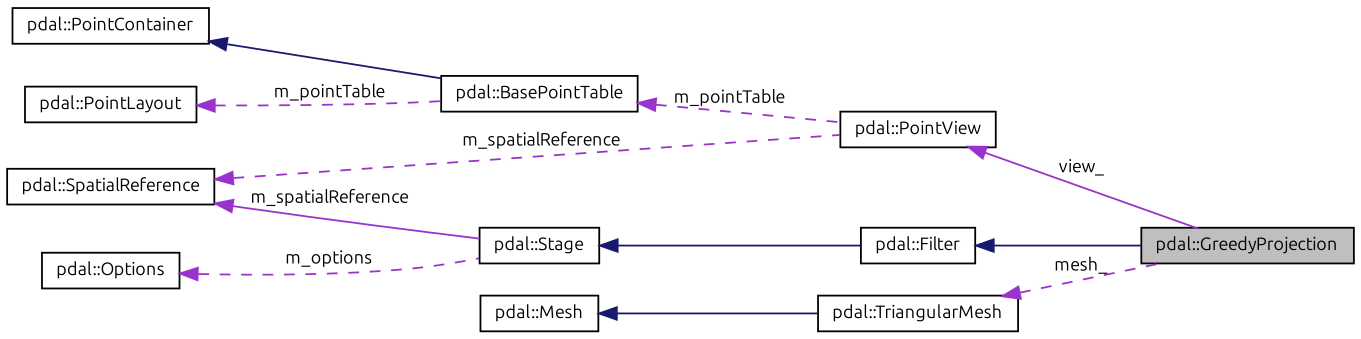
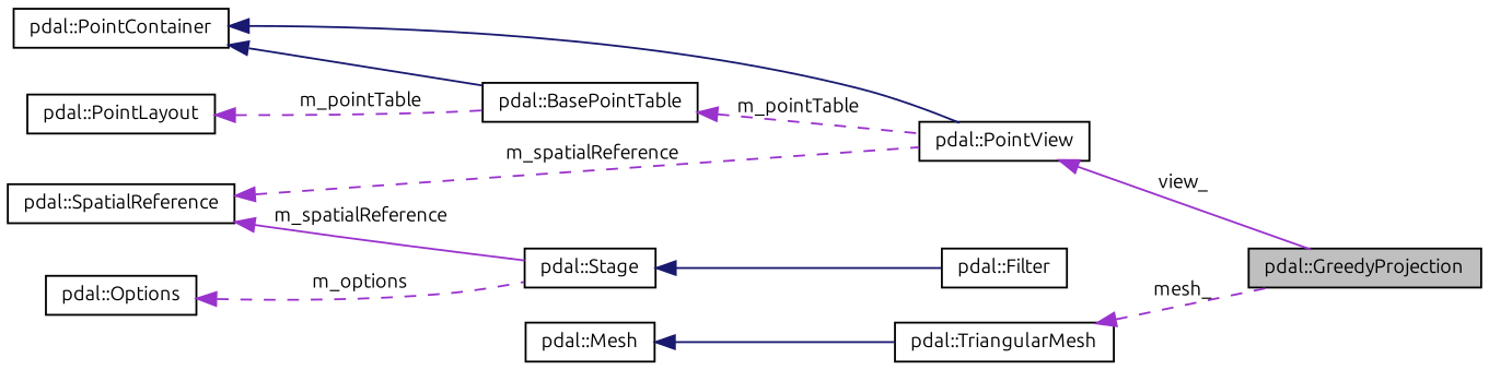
  digraph {
    fontname=Ubuntu
    rankdir=LR
    node [color=black fillcolor=white fontname=Ubuntu fontsize=10 shape=record style=filled]
    edge [color=darkorchid3 dir=back fontname=Ubuntu fontsize=10 labelfontname=Helvetica labelfontsize=10 style=solid]
    n1 [fillcolor=grey75 fontcolor=black height=0.2 label="pdal::GreedyProjection" width=0.4]
    n2 [height=0.2 label="pdal::Filter" width=0.4]
    n3 [height=0.2 label="pdal::Stage" width=0.4]
    n4 [height=0.2 label="pdal::SpatialReference" width=0.4]
    n5 [height=0.2 label="pdal::PointView" width=0.4]
    n6 [height=0.2 label="pdal::Options" width=0.4]
    n7 [height=0.2 label="pdal::PointContainer" width=0.4]
    n8 [height=0.2 label="pdal::BasePointTable" width=0.4]
    n9 [height=0.2 label="pdal::PointLayout" width=0.4]
    n10 [height=0.2 label="pdal::TriangularMesh" width=0.4]
    n11 [height=0.2 label="pdal::Mesh" width=0.4]
-   n2 -> n1 [color=midnightblue]
    n3 -> n2 [color=midnightblue]
    n4 -> n3 [label=" m_spatialReference"]
    n4 -> n5 [label=" m_spatialReference" style=dashed]
    n5 -> n1 [label=" view_"]
    n6 -> n3 [label=" m_options" style=dashed]
+   n7 -> n5 [color=midnightblue]
    n7 -> n8 [color=midnightblue]
    n8 -> n5 [label=" m_pointTable" style=dashed]
    n9 -> n8 [label=" m_pointTable" style=dashed]
    n10 -> n1 [label=" mesh_" style=dashed]
    n11 -> n10 [color=midnightblue]
  }
